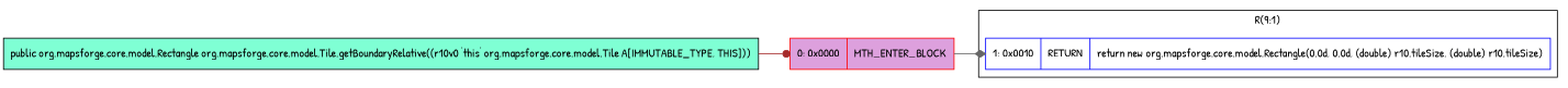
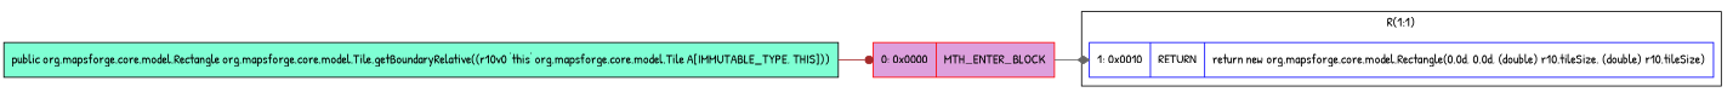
  digraph {
    rankdir=LR
    fontname="Patrick Hand"
    node [shape=record style=filled fontname="Patrick Hand"]
    edge [fontname="Patrick Hand"]
    n1 [color=blue label="{1\:\ 0x0010|RETURN\l|return new org.mapsforge.core.model.Rectangle(0.0d, 0.0d, (double) r10.tileSize, (double) r10.tileSize)\l}" fillcolor=white]
    n2 [color=red label="{0\:\ 0x0000|MTH_ENTER_BLOCK\l}" fillcolor=plum]
    n3 [label="{public org.mapsforge.core.model.Rectangle org.mapsforge.core.model.Tile.getBoundaryRelative((r10v0 'this' org.mapsforge.core.model.Tile A[IMMUTABLE_TYPE, THIS])) }" fillcolor=aquamarine]
    subgraph cluster_1 {
-     label="R(9:1)"
+     label="R(1:1)"
      n1
    }
    n2 -> n1 [color=gray40 arrowhead=diamond]
    n3 -> n2 [color=brown arrowhead=dot]
  }
